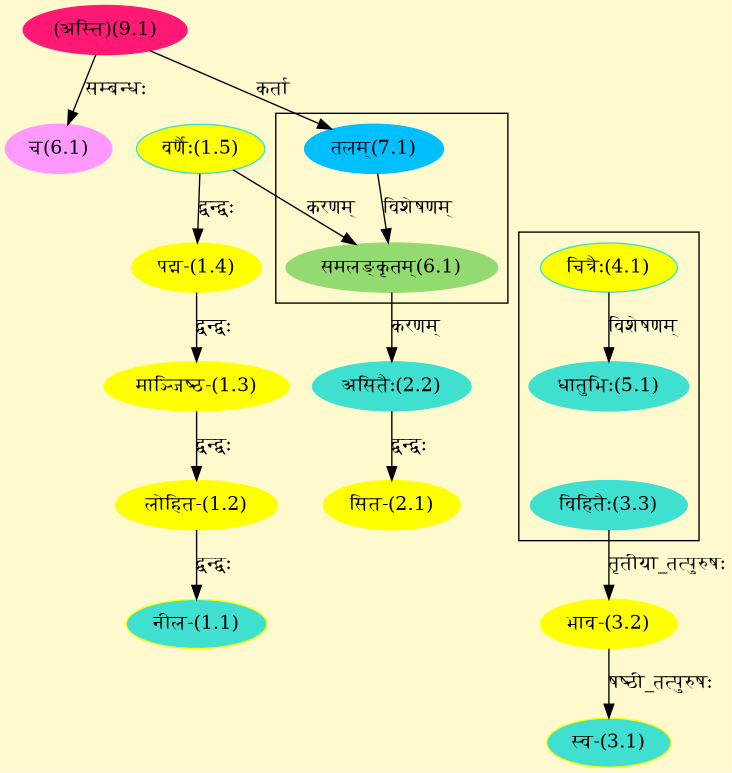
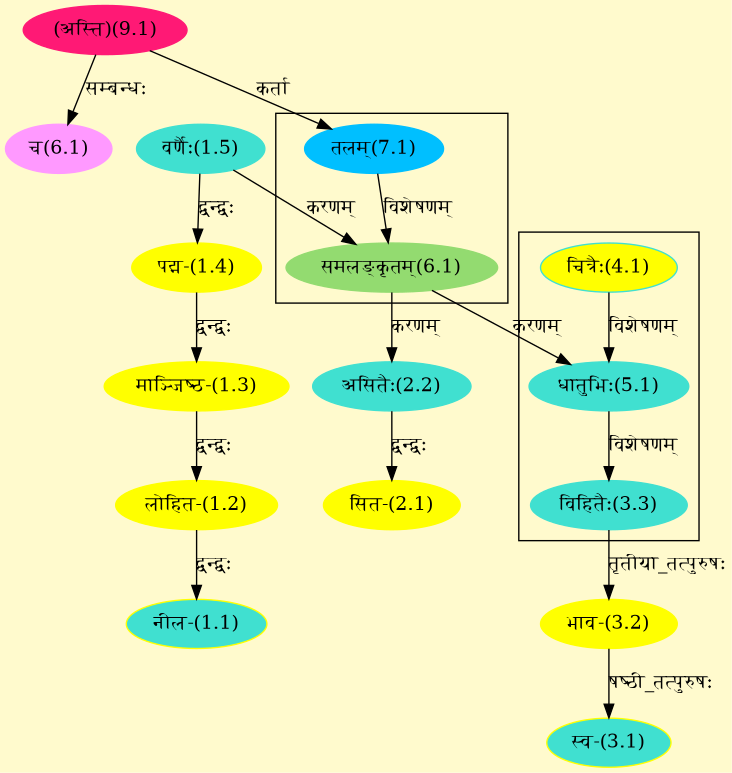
  digraph {
    bgcolor=lemonchiffon1
    compound=true
    rankdir=BT
    node [color="#FFFF00" style=filled]
    edge [dir=back]
    n1 [color="#40E0D0" label="विहितैः(3.3)"]
    n2 [color="#40E0D0" label="धातुभिः(5.1)"]
    n3 [color="#40E0D0" fillcolor="#FFFF00" label="चित्रैः(4.1)"]
    n4 [color="#93DB70" label="समलङ्कृतम्(6.1)"]
    n5 [color="#00BFFF" label="तलम्(7.1)"]
-   n6 [color="#40E0D0" label="वर्णैः(1.5)" fillcolor="#FFFF00"]
+   n6 [color="#40E0D0" label="वर्णैः(1.5)"]
    n7 [color="#FF1975" label="(अस्ति)(9.1)"]
    n8 [fillcolor="#40E0D0" label="नील-(1.1)"]
    n9 [label="लोहित-(1.2)"]
    n10 [label="माञ्जिष्ठ-(1.3)"]
    n11 [label="पद्म-(1.4)"]
    n12 [label="सित-(2.1)"]
    n13 [color="#40E0D0" label="असितैः(2.2)"]
    n14 [fillcolor="#40E0D0" label="स्व-(3.1)"]
    n15 [label="भाव-(3.2)"]
    n16 [color="#FF99FF" label="च(6.1)"]
    subgraph cluster_1 {
      n1
      n2
      n3
    }
    subgraph cluster_2 {
      n4
      n5
    }
+   n1 -> n2 [label="विशेषणम्"]
    n2 -> n3 [label="विशेषणम्"]
+   n2 -> n4 [label="करणम्"]
    n4 -> n5 [label="विशेषणम्"]
    n4 -> n6 [label="करणम्"]
    n5 -> n7 [label="कर्ता"]
    n8 -> n9 [label="द्वन्द्वः"]
    n9 -> n10 [label="द्वन्द्वः"]
    n10 -> n11 [label="द्वन्द्वः"]
    n11 -> n6 [label="द्वन्द्वः"]
    n12 -> n13 [label="द्वन्द्वः"]
    n13 -> n4 [label="करणम्"]
    n14 -> n15 [label="षष्ठी_तत्पुरुषः"]
    n15 -> n1 [label="तृतीया_तत्पुरुषः"]
    n16 -> n7 [label="सम्बन्धः"]
  }
